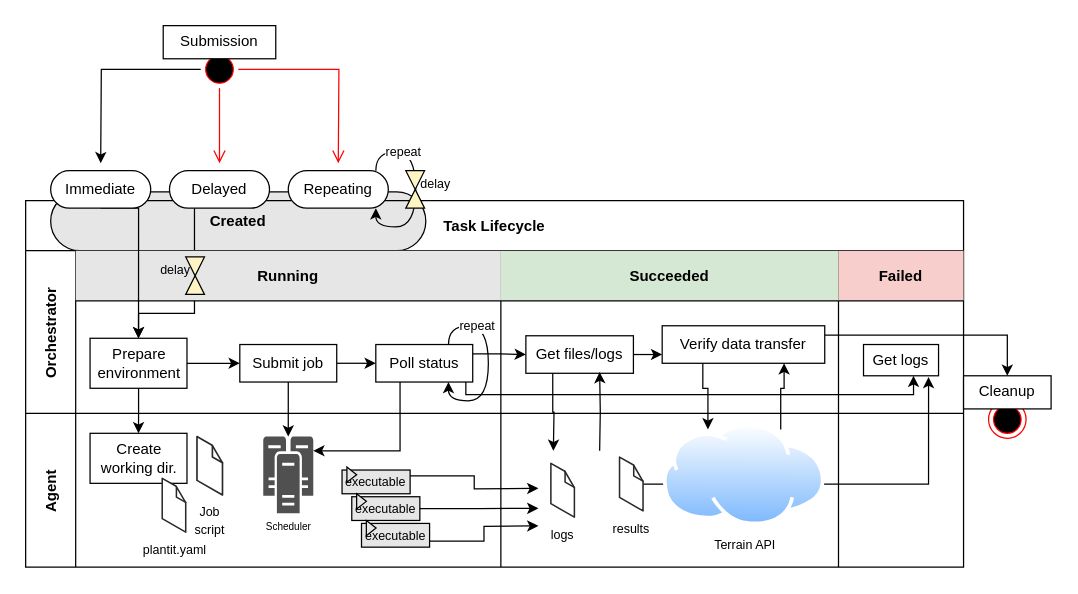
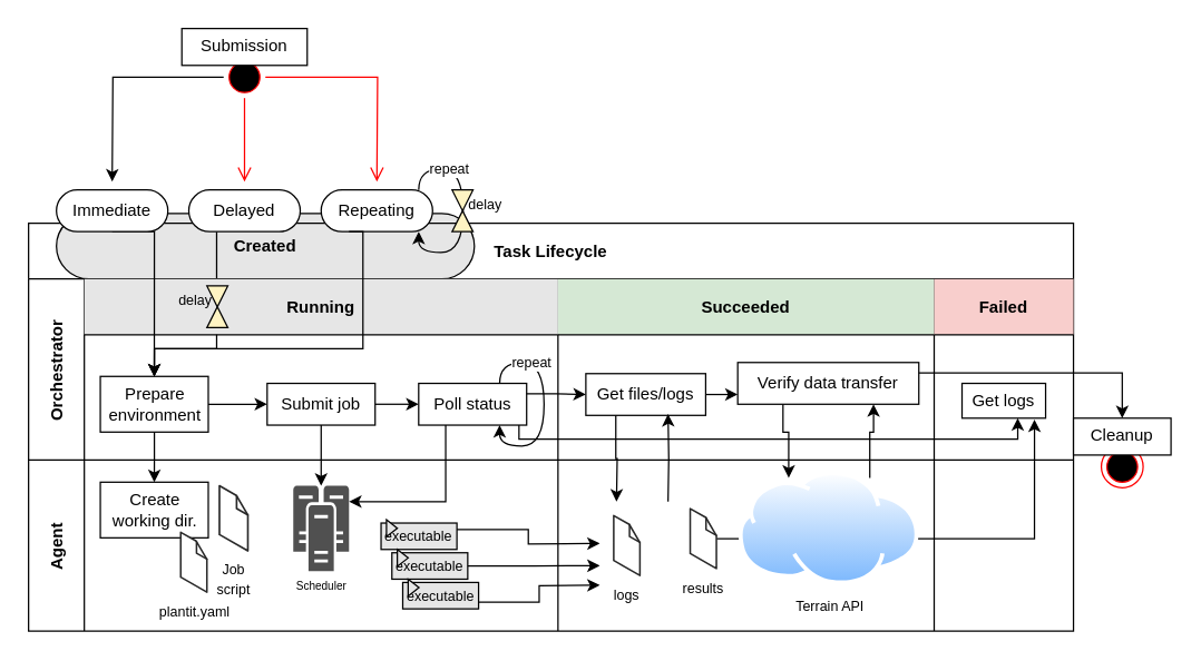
  <mxCell id="0" />
  <mxCell id="1" parent="0" />
  <mxCell id="2" value="" style="ellipse;html=1;shape=endState;fillColor=#000000;strokeColor=#ff0000;fontSize=10;" vertex="1" parent="1"><mxGeometry x="790" y="320" width="30" height="30" as="geometry" /></mxCell>
  <mxCell id="3" value="&lt;b&gt;Created&lt;/b&gt;" style="rounded=1;whiteSpace=wrap;html=1;arcSize=50;fillColor=#E6E6E6;" vertex="1" parent="1"><mxGeometry x="40" y="153" width="300" height="47" as="geometry" /></mxCell>
  <mxCell id="4" style="edgeStyle=orthogonalEdgeStyle;rounded=0;orthogonalLoop=1;jettySize=auto;html=1;exitX=0.25;exitY=1;exitDx=0;exitDy=0;entryX=0.5;entryY=0;entryDx=0;entryDy=0;" edge="1" parent="1" source="55" target="11"><mxGeometry relative="1" as="geometry"><Array as="points"><mxPoint x="155" y="250" /><mxPoint x="110" y="250" /></Array></mxGeometry></mxCell>
  <mxCell id="5" value="Task Lifecycle" style="shape=table;childLayout=tableLayout;startSize=40;collapsible=0;recursiveResize=0;expand=0;fillColor=none;fontStyle=1" parent="1" vertex="1"><mxGeometry x="20" y="160" width="750" height="293" as="geometry" /></mxCell>
  <mxCell id="6" style="edgeStyle=orthogonalEdgeStyle;rounded=0;orthogonalLoop=1;jettySize=auto;html=1;entryX=0.867;entryY=1.04;entryDx=0;entryDy=0;entryPerimeter=0;fontSize=10;" edge="1" parent="5" source="44" target="24"><mxGeometry relative="1" as="geometry" /></mxCell>
  <mxCell id="7" value="" style="edgeStyle=orthogonalEdgeStyle;rounded=0;orthogonalLoop=1;jettySize=auto;html=1;entryX=0.5;entryY=0;entryDx=0;entryDy=0;" parent="5" source="11" target="29" edge="1"><mxGeometry relative="1" as="geometry"><mxPoint x="175" y="350" as="targetPoint" /></mxGeometry></mxCell>
  <mxCell id="8" value="Orchestrator" style="shape=tableRow;horizontal=0;swimlaneHead=0;swimlaneBody=0;top=0;left=0;bottom=0;right=0;fillColor=none;points=[[0,0.5],[1,0.5]];portConstraint=eastwest;startSize=40;collapsible=0;recursiveResize=0;expand=0;fontStyle=1;" parent="5" vertex="1"><mxGeometry y="40" width="750" height="130" as="geometry" /></mxCell>
  <mxCell id="9" value="Running" style="swimlane;swimlaneHead=0;swimlaneBody=0;connectable=0;fillColor=#E6E6E6;startSize=40;collapsible=0;recursiveResize=0;expand=0;fontStyle=1;" parent="8" vertex="1"><mxGeometry x="40" width="340" height="130" as="geometry"><mxRectangle width="340" height="130" as="alternateBounds" /></mxGeometry></mxCell>
  <mxCell id="10" style="edgeStyle=orthogonalEdgeStyle;rounded=0;orthogonalLoop=1;jettySize=auto;html=1;exitX=1;exitY=0.5;exitDx=0;exitDy=0;entryX=0;entryY=0.5;entryDx=0;entryDy=0;fontSize=10;" edge="1" parent="9" source="11" target="13"><mxGeometry relative="1" as="geometry" /></mxCell>
  <mxCell id="11" value="Prepare environment" style="rounded=0;whiteSpace=wrap;html=1;" parent="9" vertex="1"><mxGeometry x="11.5" y="70" width="77.5" height="40" as="geometry" /></mxCell>
  <mxCell id="12" style="edgeStyle=orthogonalEdgeStyle;rounded=0;orthogonalLoop=1;jettySize=auto;html=1;exitX=1;exitY=0.5;exitDx=0;exitDy=0;entryX=0;entryY=0.5;entryDx=0;entryDy=0;fontSize=10;" edge="1" parent="9" source="13" target="14"><mxGeometry relative="1" as="geometry" /></mxCell>
  <mxCell id="13" value="Submit job" style="rounded=0;whiteSpace=wrap;html=1;" vertex="1" parent="9"><mxGeometry x="131.25" y="75" width="77.5" height="30" as="geometry" /></mxCell>
  <mxCell id="14" value="Poll status" style="rounded=0;whiteSpace=wrap;html=1;" vertex="1" parent="9"><mxGeometry x="240" y="75" width="77.5" height="30" as="geometry" /></mxCell>
  <mxCell id="15" style="edgeStyle=orthogonalEdgeStyle;rounded=0;orthogonalLoop=1;jettySize=auto;html=1;exitX=0.75;exitY=0;exitDx=0;exitDy=0;fontSize=10;curved=1;entryX=0.75;entryY=1;entryDx=0;entryDy=0;" edge="1" parent="9" source="14" target="14"><mxGeometry relative="1" as="geometry"><mxPoint x="318" y="110" as="targetPoint" /><Array as="points"><mxPoint x="298" y="60" /><mxPoint x="330" y="60" /><mxPoint x="330" y="120" /><mxPoint x="298" y="120" /></Array></mxGeometry></mxCell>
  <mxCell id="16" value="repeat" style="edgeLabel;html=1;align=center;verticalAlign=middle;resizable=0;points=[];fontSize=10;" vertex="1" connectable="0" parent="15"><mxGeometry x="-0.52" y="1" relative="1" as="geometry"><mxPoint as="offset" /></mxGeometry></mxCell>
  <mxCell id="17" value="" style="shape=collate;whiteSpace=wrap;html=1;fontSize=10;fillColor=#FFF4C3;" vertex="1" parent="9"><mxGeometry x="88" y="5" width="15" height="30" as="geometry" /></mxCell>
  <mxCell id="18" value="delay" style="text;html=1;strokeColor=none;fillColor=none;align=center;verticalAlign=middle;whiteSpace=wrap;rounded=0;fontSize=10;" vertex="1" parent="9"><mxGeometry x="60" y="10" width="40" height="10" as="geometry" /></mxCell>
  <mxCell id="19" value="Succeeded" style="swimlane;swimlaneHead=0;swimlaneBody=0;connectable=0;fillColor=#D5E8D4;startSize=40;collapsible=0;recursiveResize=0;expand=0;fontStyle=1;" parent="8" vertex="1"><mxGeometry x="380" width="270" height="130" as="geometry"><mxRectangle width="270" height="130" as="alternateBounds" /></mxGeometry></mxCell>
  <mxCell id="20" style="edgeStyle=orthogonalEdgeStyle;rounded=0;orthogonalLoop=1;jettySize=auto;html=1;exitX=1;exitY=0.5;exitDx=0;exitDy=0;entryX=0;entryY=0.75;entryDx=0;entryDy=0;fontSize=10;" edge="1" parent="19" source="21" target="22"><mxGeometry relative="1" as="geometry" /></mxCell>
  <mxCell id="21" value="Get files/logs" style="rounded=0;whiteSpace=wrap;html=1;" vertex="1" parent="19"><mxGeometry x="20" y="68" width="86" height="30" as="geometry" /></mxCell>
  <mxCell id="22" value="Verify data transfer" style="rounded=0;whiteSpace=wrap;html=1;" vertex="1" parent="19"><mxGeometry x="129" y="60" width="130" height="30" as="geometry" /></mxCell>
  <mxCell id="23" value="Failed" style="swimlane;swimlaneHead=0;swimlaneBody=0;connectable=0;fillColor=#F8CECC;startSize=40;collapsible=0;recursiveResize=0;expand=0;fontStyle=1;" parent="8" vertex="1"><mxGeometry x="650" width="100" height="130" as="geometry"><mxRectangle width="100" height="130" as="alternateBounds" /></mxGeometry></mxCell>
  <mxCell id="24" value="Get logs" style="rounded=0;whiteSpace=wrap;html=1;" vertex="1" parent="23"><mxGeometry x="20" y="75" width="60" height="25" as="geometry" /></mxCell>
  <mxCell id="25" style="edgeStyle=orthogonalEdgeStyle;rounded=0;orthogonalLoop=1;jettySize=auto;html=1;exitX=1;exitY=0.25;exitDx=0;exitDy=0;entryX=0;entryY=0.5;entryDx=0;entryDy=0;fontSize=10;" edge="1" parent="8" source="14" target="21"><mxGeometry relative="1" as="geometry" /></mxCell>
  <mxCell id="26" style="edgeStyle=orthogonalEdgeStyle;rounded=0;orthogonalLoop=1;jettySize=auto;html=1;fontSize=10;" edge="1" parent="8"><mxGeometry relative="1" as="geometry"><mxPoint x="352" y="105" as="sourcePoint" /><mxPoint x="710" y="100" as="targetPoint" /><Array as="points"><mxPoint x="352" y="115" /><mxPoint x="710" y="115" /><mxPoint x="710" y="100" /></Array></mxGeometry></mxCell>
  <mxCell id="27" value="Agent" style="shape=tableRow;horizontal=0;swimlaneHead=0;swimlaneBody=0;top=0;left=0;bottom=0;right=0;fillColor=none;points=[[0,0.5],[1,0.5]];portConstraint=eastwest;startSize=40;collapsible=0;recursiveResize=0;expand=0;fontStyle=1;" parent="5" vertex="1"><mxGeometry y="170" width="750" height="123" as="geometry" /></mxCell>
  <mxCell id="28" value="" style="swimlane;swimlaneHead=0;swimlaneBody=0;connectable=0;fillColor=none;startSize=0;collapsible=0;recursiveResize=0;expand=0;fontStyle=1;" parent="27" vertex="1"><mxGeometry x="40" width="340" height="123" as="geometry"><mxRectangle width="340" height="123" as="alternateBounds" /></mxGeometry></mxCell>
  <mxCell id="29" value="Create working dir." style="rounded=0;whiteSpace=wrap;html=1;" vertex="1" parent="28"><mxGeometry x="11.5" y="16" width="77.5" height="40" as="geometry" /></mxCell>
  <mxCell id="30" value="&lt;font style=&quot;font-size: 10px&quot;&gt;Job&lt;br&gt;script&lt;/font&gt;" style="verticalLabelPosition=bottom;html=1;verticalAlign=top;strokeWidth=1;align=center;outlineConnect=0;dashed=0;outlineConnect=0;shape=mxgraph.aws3d.file;aspect=fixed;strokeColor=#292929;" vertex="1" parent="28"><mxGeometry x="97" y="18.62" width="20.4" height="46.76" as="geometry" /></mxCell>
  <mxCell id="31" value="&lt;font style=&quot;font-size: 10px&quot;&gt;plantit.yaml&lt;/font&gt;" style="verticalLabelPosition=bottom;html=1;verticalAlign=top;strokeWidth=1;align=center;outlineConnect=0;dashed=0;outlineConnect=0;shape=mxgraph.aws3d.file;aspect=fixed;strokeColor=#292929;" vertex="1" parent="28"><mxGeometry x="69.2" y="52" width="18.8" height="43.09" as="geometry" /></mxCell>
  <mxCell id="32" value="Scheduler" style="sketch=0;pointerEvents=1;shadow=0;dashed=0;html=1;strokeColor=none;fillColor=#505050;labelPosition=center;verticalLabelPosition=bottom;verticalAlign=top;outlineConnect=0;align=center;shape=mxgraph.office.servers.cluster_server;fontSize=8;" vertex="1" parent="28"><mxGeometry x="150" y="18.62" width="40" height="61.38" as="geometry" /></mxCell>
  <mxCell id="33" value="" style="group" vertex="1" connectable="0" parent="28"><mxGeometry x="213" y="43" width="70" height="64.04" as="geometry" /></mxCell>
  <mxCell id="34" value="" style="group" vertex="1" connectable="0" parent="33"><mxGeometry width="54.444" height="21.347" as="geometry" /></mxCell>
  <mxCell id="35" value="executable" style="html=1;whiteSpace=wrap;container=1;recursiveResize=0;collapsible=0;fontSize=10;fillColor=#E6E6E6;" vertex="1" parent="34"><mxGeometry y="2.372" width="54.444" height="18.975" as="geometry" /></mxCell>
  <mxCell id="36" value="" style="triangle;html=1;whiteSpace=wrap;fontSize=10;fillColor=#E6E6E6;" vertex="1" parent="34"><mxGeometry x="3.889" width="7.778" height="12.16" as="geometry" /></mxCell>
  <mxCell id="37" value="" style="group" vertex="1" connectable="0" parent="33"><mxGeometry x="7.778" y="21.347" width="54.444" height="21.347" as="geometry" /></mxCell>
  <mxCell id="38" value="executable" style="html=1;whiteSpace=wrap;container=1;recursiveResize=0;collapsible=0;fontSize=10;fillColor=#E6E6E6;" vertex="1" parent="37"><mxGeometry y="2.372" width="54.444" height="18.975" as="geometry" /></mxCell>
  <mxCell id="39" value="" style="triangle;html=1;whiteSpace=wrap;fontSize=10;fillColor=#E6E6E6;" vertex="1" parent="37"><mxGeometry x="3.889" width="7.778" height="12.16" as="geometry" /></mxCell>
  <mxCell id="40" value="" style="group" vertex="1" connectable="0" parent="33"><mxGeometry x="15.556" y="42.693" width="54.444" height="21.347" as="geometry" /></mxCell>
  <mxCell id="41" value="executable" style="html=1;whiteSpace=wrap;container=1;recursiveResize=0;collapsible=0;fontSize=10;fillColor=#E6E6E6;" vertex="1" parent="40"><mxGeometry y="2.372" width="54.444" height="18.975" as="geometry" /></mxCell>
  <mxCell id="42" value="" style="triangle;html=1;whiteSpace=wrap;fontSize=10;fillColor=#E6E6E6;" vertex="1" parent="40"><mxGeometry x="3.889" width="7.778" height="12.16" as="geometry" /></mxCell>
  <mxCell id="43" value="" style="swimlane;swimlaneHead=0;swimlaneBody=0;connectable=0;fillColor=none;startSize=0;collapsible=0;recursiveResize=0;expand=0;fontStyle=1;" parent="27" vertex="1"><mxGeometry x="380" width="270" height="123" as="geometry"><mxRectangle width="270" height="123" as="alternateBounds" /></mxGeometry></mxCell>
  <mxCell id="44" value="&lt;font style=&quot;font-size: 10px&quot;&gt;results&lt;/font&gt;" style="verticalLabelPosition=bottom;html=1;verticalAlign=top;strokeWidth=1;align=center;outlineConnect=0;dashed=0;outlineConnect=0;shape=mxgraph.aws3d.file;aspect=fixed;strokeColor=#292929;" vertex="1" parent="43"><mxGeometry x="94.9" y="35" width="18.8" height="43.09" as="geometry" /></mxCell>
  <mxCell id="45" value="&lt;font style=&quot;font-size: 10px&quot;&gt;logs&lt;/font&gt;" style="verticalLabelPosition=bottom;html=1;verticalAlign=top;strokeWidth=1;align=center;outlineConnect=0;dashed=0;outlineConnect=0;shape=mxgraph.aws3d.file;aspect=fixed;strokeColor=#292929;" vertex="1" parent="43"><mxGeometry x="40.0" y="40" width="18.8" height="43.09" as="geometry" /></mxCell>
  <mxCell id="46" value="Terrain API" style="aspect=fixed;perimeter=ellipsePerimeter;html=1;align=center;shadow=0;dashed=0;spacingTop=3;image;image=img/lib/active_directory/internet_cloud.svg;fontSize=10;fillColor=#E6E6E6;" vertex="1" parent="43"><mxGeometry x="130" y="8.5" width="129.37" height="81.5" as="geometry" /></mxCell>
  <mxCell id="47" value="" style="swimlane;swimlaneHead=0;swimlaneBody=0;connectable=0;fillColor=none;startSize=0;collapsible=0;recursiveResize=0;expand=0;fontStyle=1;" parent="27" vertex="1"><mxGeometry x="650" width="100" height="123" as="geometry"><mxRectangle width="100" height="123" as="alternateBounds" /></mxGeometry></mxCell>
  <mxCell id="48" style="edgeStyle=orthogonalEdgeStyle;rounded=0;orthogonalLoop=1;jettySize=auto;html=1;exitX=0.5;exitY=1;exitDx=0;exitDy=0;fontSize=10;" edge="1" parent="5" source="13" target="32"><mxGeometry relative="1" as="geometry" /></mxCell>
  <mxCell id="49" style="edgeStyle=orthogonalEdgeStyle;rounded=0;orthogonalLoop=1;jettySize=auto;html=1;exitX=0.25;exitY=1;exitDx=0;exitDy=0;fontSize=10;" edge="1" parent="5" source="14" target="32"><mxGeometry relative="1" as="geometry"><Array as="points"><mxPoint x="299" y="200" /></Array></mxGeometry></mxCell>
  <mxCell id="50" style="edgeStyle=orthogonalEdgeStyle;rounded=0;orthogonalLoop=1;jettySize=auto;html=1;entryX=0.686;entryY=0.967;entryDx=0;entryDy=0;entryPerimeter=0;fontSize=10;" edge="1" parent="5" target="21"><mxGeometry relative="1" as="geometry"><mxPoint x="459" y="200" as="sourcePoint" /></mxGeometry></mxCell>
  <mxCell id="51" style="edgeStyle=orthogonalEdgeStyle;rounded=0;orthogonalLoop=1;jettySize=auto;html=1;exitX=0.25;exitY=1;exitDx=0;exitDy=0;entryX=0.25;entryY=0;entryDx=0;entryDy=0;fontSize=10;" edge="1" parent="5" source="22" target="46"><mxGeometry relative="1" as="geometry"><Array as="points"><mxPoint x="542" y="150" /><mxPoint x="546" y="150" /></Array></mxGeometry></mxCell>
  <mxCell id="52" style="edgeStyle=orthogonalEdgeStyle;rounded=0;orthogonalLoop=1;jettySize=auto;html=1;exitX=0.75;exitY=0;exitDx=0;exitDy=0;entryX=0.75;entryY=1;entryDx=0;entryDy=0;fontSize=10;" edge="1" parent="5" source="46" target="22"><mxGeometry relative="1" as="geometry"><Array as="points"><mxPoint x="604" y="150" /><mxPoint x="607" y="150" /></Array></mxGeometry></mxCell>
  <mxCell id="53" style="edgeStyle=orthogonalEdgeStyle;rounded=0;orthogonalLoop=1;jettySize=auto;html=1;exitX=0.5;exitY=1;exitDx=0;exitDy=0;entryX=0.5;entryY=0;entryDx=0;entryDy=0;" edge="1" parent="1" source="56" target="11"><mxGeometry relative="1" as="geometry"><Array as="points"><mxPoint x="110" y="166" /></Array></mxGeometry></mxCell>
  <mxCell id="54" value="Repeating" style="rounded=1;whiteSpace=wrap;html=1;arcSize=50;" vertex="1" parent="1"><mxGeometry x="230" y="136" width="80" height="30" as="geometry" /></mxCell>
  <mxCell id="55" value="Delayed" style="rounded=1;whiteSpace=wrap;html=1;arcSize=50;" parent="1" vertex="1"><mxGeometry x="135" y="136" width="80" height="30" as="geometry" /></mxCell>
  <mxCell id="56" value="Immediate" style="rounded=1;whiteSpace=wrap;html=1;arcSize=50;" vertex="1" parent="1"><mxGeometry x="40" y="136" width="80" height="30" as="geometry" /></mxCell>
+ <mxCell id="57" style="edgeStyle=orthogonalEdgeStyle;rounded=0;orthogonalLoop=1;jettySize=auto;html=1;exitX=0.25;exitY=1;exitDx=0;exitDy=0;entryX=0.5;entryY=0;entryDx=0;entryDy=0;" edge="1" parent="1" source="54" target="11"><mxGeometry relative="1" as="geometry"><Array as="points"><mxPoint x="260" y="166" /><mxPoint x="260" y="250" /><mxPoint x="110" y="250" /></Array></mxGeometry></mxCell>
  <mxCell id="58" value="Cleanup" style="rounded=0;whiteSpace=wrap;html=1;" vertex="1" parent="1"><mxGeometry x="770" y="300" width="70" height="26.5" as="geometry" /></mxCell>
  <mxCell id="59" style="edgeStyle=orthogonalEdgeStyle;rounded=0;orthogonalLoop=1;jettySize=auto;html=1;exitX=1;exitY=0.25;exitDx=0;exitDy=0;entryX=0.5;entryY=0;entryDx=0;entryDy=0;fontSize=10;" edge="1" parent="1" source="22" target="58"><mxGeometry relative="1" as="geometry" /></mxCell>
  <mxCell id="60" style="edgeStyle=orthogonalEdgeStyle;rounded=0;orthogonalLoop=1;jettySize=auto;html=1;exitX=1;exitY=0.25;exitDx=0;exitDy=0;fontSize=10;" edge="1" parent="1" source="35"><mxGeometry relative="1" as="geometry"><mxPoint x="430" y="390" as="targetPoint" /></mxGeometry></mxCell>
  <mxCell id="61" style="edgeStyle=orthogonalEdgeStyle;rounded=0;orthogonalLoop=1;jettySize=auto;html=1;exitX=1;exitY=0.5;exitDx=0;exitDy=0;fontSize=10;" edge="1" parent="1" source="38"><mxGeometry relative="1" as="geometry"><mxPoint x="430" y="406" as="targetPoint" /></mxGeometry></mxCell>
  <mxCell id="62" style="edgeStyle=orthogonalEdgeStyle;rounded=0;orthogonalLoop=1;jettySize=auto;html=1;exitX=1;exitY=0.75;exitDx=0;exitDy=0;fontSize=10;" edge="1" parent="1" source="41"><mxGeometry relative="1" as="geometry"><mxPoint x="430" y="420" as="targetPoint" /></mxGeometry></mxCell>
  <mxCell id="63" style="edgeStyle=orthogonalEdgeStyle;rounded=0;orthogonalLoop=1;jettySize=auto;html=1;exitX=0.25;exitY=1;exitDx=0;exitDy=0;fontSize=10;" edge="1" parent="1" source="21"><mxGeometry relative="1" as="geometry"><mxPoint x="442" y="360" as="targetPoint" /></mxGeometry></mxCell>
  <mxCell id="64" style="edgeStyle=orthogonalEdgeStyle;rounded=0;orthogonalLoop=1;jettySize=auto;html=1;fontSize=10;" edge="1" parent="1" source="65"><mxGeometry relative="1" as="geometry"><mxPoint x="80" y="130" as="targetPoint" /></mxGeometry></mxCell>
  <mxCell id="65" value="" style="ellipse;html=1;shape=startState;fillColor=#000000;strokeColor=#ff0000;fontSize=10;" vertex="1" parent="1"><mxGeometry x="160" y="40" width="30" height="30" as="geometry" /></mxCell>
  <mxCell id="66" value="" style="edgeStyle=orthogonalEdgeStyle;html=1;verticalAlign=bottom;endArrow=open;endSize=8;strokeColor=#ff0000;rounded=0;fontSize=10;" edge="1" source="65" parent="1"><mxGeometry relative="1" as="geometry"><mxPoint x="175" y="130" as="targetPoint" /></mxGeometry></mxCell>
  <mxCell id="67" value="" style="edgeStyle=orthogonalEdgeStyle;html=1;verticalAlign=bottom;endArrow=open;endSize=8;strokeColor=#ff0000;rounded=0;fontSize=10;exitX=1;exitY=0.5;exitDx=0;exitDy=0;" edge="1" parent="1" source="65"><mxGeometry relative="1" as="geometry"><mxPoint x="270" y="130" as="targetPoint" /><mxPoint x="185" y="80" as="sourcePoint" /></mxGeometry></mxCell>
  <mxCell id="68" value="Submission" style="rounded=0;whiteSpace=wrap;html=1;" vertex="1" parent="1"><mxGeometry x="130" y="20" width="90" height="26.5" as="geometry" /></mxCell>
  <mxCell id="69" style="edgeStyle=orthogonalEdgeStyle;rounded=0;orthogonalLoop=1;jettySize=auto;html=1;exitX=0.75;exitY=0;exitDx=0;exitDy=0;fontSize=10;curved=1;entryX=0.75;entryY=1;entryDx=0;entryDy=0;" edge="1" parent="1"><mxGeometry relative="1" as="geometry"><mxPoint x="300.025" y="136" as="sourcePoint" /><mxPoint x="300.025" y="166" as="targetPoint" /><Array as="points"><mxPoint x="299.9" y="121" /><mxPoint x="331.9" y="121" /><mxPoint x="331.9" y="181" /><mxPoint x="299.9" y="181" /></Array></mxGeometry></mxCell>
  <mxCell id="70" value="repeat" style="edgeLabel;html=1;align=center;verticalAlign=middle;resizable=0;points=[];fontSize=10;" vertex="1" connectable="0" parent="69"><mxGeometry x="-0.52" y="1" relative="1" as="geometry"><mxPoint as="offset" /></mxGeometry></mxCell>
  <mxCell id="71" value="" style="shape=collate;whiteSpace=wrap;html=1;fontSize=10;fillColor=#FFF4C3;" vertex="1" parent="1"><mxGeometry x="324" y="136" width="15" height="30" as="geometry" /></mxCell>
  <mxCell id="72" value="delay" style="text;html=1;strokeColor=none;fillColor=none;align=center;verticalAlign=middle;whiteSpace=wrap;rounded=0;fontSize=10;" vertex="1" parent="1"><mxGeometry x="328" y="141" width="40" height="10" as="geometry" /></mxCell>
